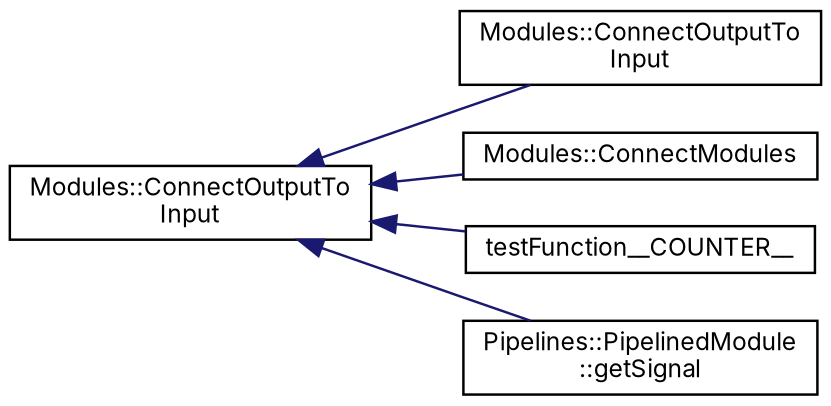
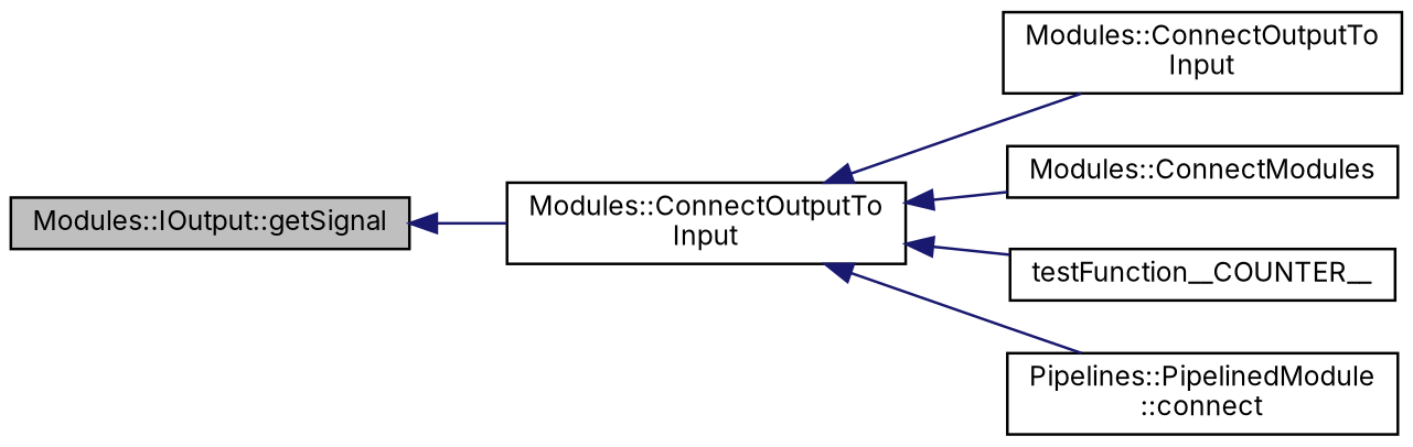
  digraph {
    fontname=Inter
    rankdir=LR
    node [color=black fillcolor=white fontname=Inter fontsize=10 shape=record style=filled]
    edge [color=midnightblue dir=back fontname=Inter fontsize=10 labelfontname=Helvetica labelfontsize=10 style=solid]
+   n1 [fillcolor=grey75 fontcolor=black height=0.2 label="Modules::IOutput::getSignal" width=0.4]
    n2 [height=0.2 label="Modules::ConnectOutputTo\lInput" width=0.4]
    n3 [height=0.2 label="Modules::ConnectOutputTo\lInput" width=0.4]
    n4 [height=0.2 label="Modules::ConnectModules" width=0.4]
    n5 [height=0.2 label=testFunction__COUNTER__ width=0.4]
-   n6 [height=0.2 label="Pipelines::PipelinedModule\l::getSignal" width=0.4]
+   n6 [height=0.2 label="Pipelines::PipelinedModule\l::connect" width=0.4]
+   n1 -> n2
    n2 -> n3
    n2 -> n4
    n2 -> n5
    n2 -> n6
  }
